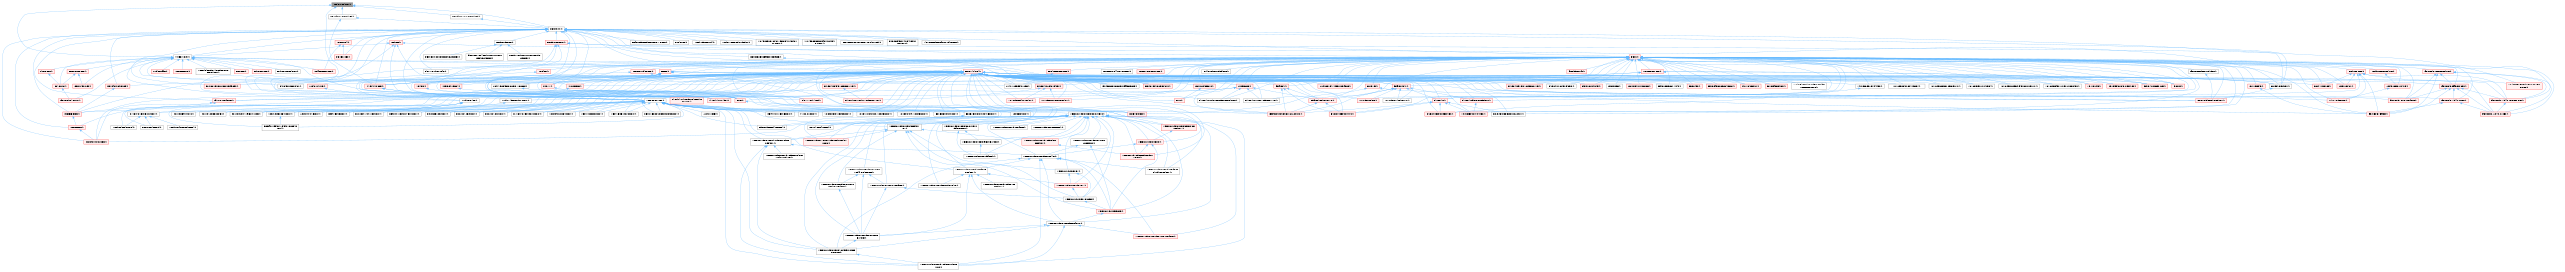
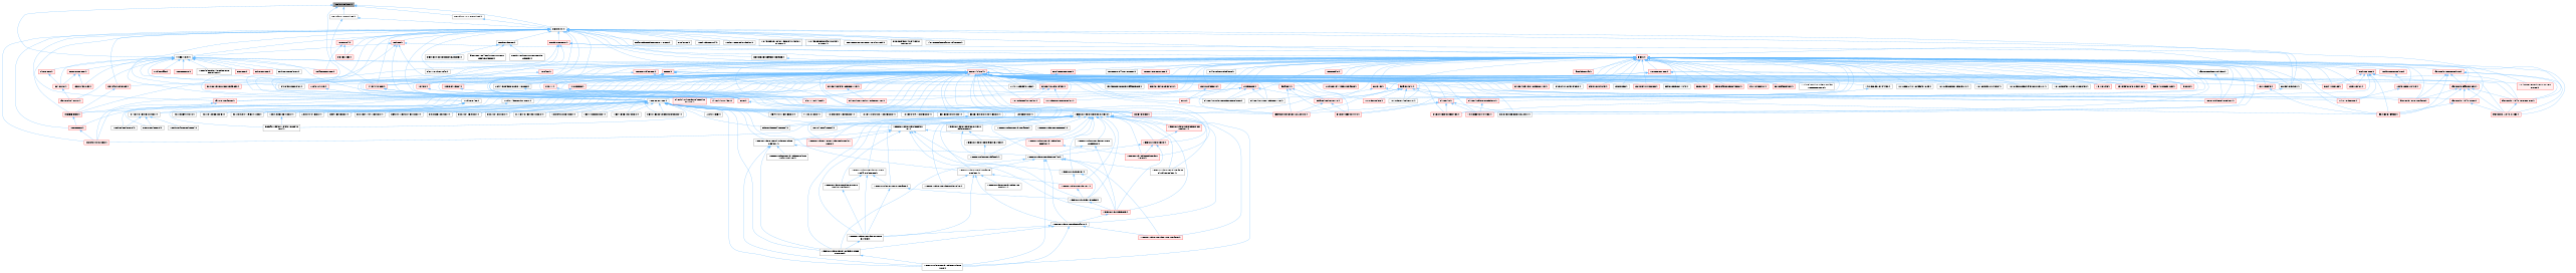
  digraph {
    node [color=grey40 fillcolor=white fontname=Helvetica fontsize=10 shape=box style=filled]
    edge [color=steelblue1 dir=back fontname=Helvetica fontsize=10 labelfontname=Helvetica labelfontsize=10 style=solid]
    n1 [color=gray40 fillcolor=grey60 fontcolor=black height=0.2 label="ScalarRegister.h" width=0.4]
    n2 [height=0.2 label="NoExportTypes.h" width=0.4]
    n3 [height=0.2 label="Transform.h" width=0.4]
    n4 [height=0.2 label="UnrealMath.h" width=0.4]
    n5 [height=0.2 label="TransformNonVectorized.h" width=0.4]
    n6 [height=0.2 label="TransformVectorized.h" width=0.4]
    n7 [height=0.2 label="AddPatchTool.h" width=0.4]
    n8 [height=0.2 label="AddPrimitiveTool.h" width=0.4]
    n9 [height=0.2 label="AudioMeter.h" width=0.4]
    n10 [height=0.2 label="BakeTransformTool.h" width=0.4]
    n11 [height=0.2 label="BaseMeshFromSplinesTool.h" width=0.4]
    n12 [height=0.2 label="TriangulateSplinesTool.h" width=0.4]
    n13 [height=0.2 label="CSGMeshesTool.h" width=0.4]
    n14 [height=0.2 label="CutMeshWithMeshTool.h" width=0.4]
    n15 [height=0.2 label="DataflowEditorWeightMapPaint\lTool.h" width=0.4]
    n16 [height=0.2 label="DeformMeshPolygonsTool.h" width=0.4]
    n17 [height=0.2 label="DisplaceMeshTool.h" width=0.4]
    n18 [height=0.2 label="DrawPolyPathTool.h" width=0.4]
    n19 [height=0.2 label="DrawPolygonTool.h" width=0.4]
    n20 [height=0.2 label="DynamicMeshBrushTool.h" width=0.4]
    n21 [height=0.2 label="DynamicMeshSculptTool.h" width=0.4]
    n22 [height=0.2 label="MeshGroupPaintTool.h" width=0.4]
    n23 [height=0.2 label="MeshInspectorTool.h" width=0.4]
    n24 [height=0.2 label="MeshVertexPaintTool.h" width=0.4]
    n25 [height=0.2 label="MeshVertexSculptTool.h" width=0.4]
    n26 [height=0.2 label="MetasoundFrontendDocument.h" width=0.4]
    n27 [height=0.2 label="MetasoundFrontendNodeTemplate\lReroute.h" width=0.4]
    n28 [height=0.2 label="MetasoundFrontendNodeTemplate\lInput.h" width=0.4]
    n29 [height=0.2 label="MetasoundFrontendInterface\lBindingRegistry.h" width=0.4]
    n30 [height=0.2 label="MetasoundFrontendInterface\lRegistry.h" width=0.4]
    n31 [height=0.2 label="MetasoundFrontendNodeTemplate\lRegistry.h" width=0.4]
    n32 [height=0.2 label="MetasoundFrontendRegistry\lKey.h" width=0.4]
    n33 [height=0.2 label="RemoveOccludedTrianglesTool.h" width=0.4]
    n34 [height=0.2 label="SelfUnionMeshesTool.h" width=0.4]
    n35 [height=0.2 label="UVLayoutTool.h" width=0.4]
    n36 [height=0.2 label="VoxelBlendMeshesTool.h" width=0.4]
    n37 [height=0.2 label="VoxelMorphologyMeshesTool.h" width=0.4]
    n38 [height=0.2 label="VoxelSolidifyMeshesTool.h" width=0.4]
    n39 [height=0.2 label="AnimNodeEditMode.h" width=0.4]
    n40 [height=0.2 label="AudioDevice.h" width=0.4]
    n41 [height=0.2 label="CacheAdapter.h" width=0.4]
    n42 [height=0.2 label="CameraLensEffectInterface.h" width=0.4]
    n43 [color=red fillcolor="#FFF0F0" height=0.2 label="Class.h" width=0.4]
    n44 [color=red fillcolor="#FFF0F0" height=0.2 label="LiveLinkTypes.h" width=0.4]
    n45 [color=red fillcolor="#FFF0F0" height=0.2 label="LiveLinkAnimationBlueprint\lStructs.h" width=0.4]
    n46 [color=red fillcolor="#FFF0F0" height=0.2 label="LiveLinkProvider.h" width=0.4]
    n47 [color=red fillcolor="#FFF0F0" height=0.2 label="StateTargets.h" width=0.4]
    n48 [color=red fillcolor="#FFF0F0" height=0.2 label="Intersector.h" width=0.4]
    n49 [color=red fillcolor="#FFF0F0" height=0.2 label="TransformSources.h" width=0.4]
    n50 [color=red fillcolor="#FFF0F0" height=0.2 label="MovieSceneTracksComponent\lTypes.h" width=0.4]
    n51 [color=red fillcolor="#FFF0F0" height=0.2 label="GizmoInterfaces.h" width=0.4]
    n52 [color=red fillcolor="#FFF0F0" height=0.2 label="RigVM.h" width=0.4]
    n53 [color=red fillcolor="#FFF0F0" height=0.2 label="RigVMNativized.h" width=0.4]
    n54 [height=0.2 label="RigVMPythonUtils.h" width=0.4]
    n55 [color=red fillcolor="#FFF0F0" height=0.2 label="Core.h" width=0.4]
    n56 [color=red fillcolor="#FFF0F0" height=0.2 label="CoreMinimal.h" width=0.4]
    n57 [height=0.2 label="CoreSharedPCH.h" width=0.4]
    n58 [color=red fillcolor="#FFF0F0" height=0.2 label="StaticMeshOperations.h" width=0.4]
    n59 [color=red fillcolor="#FFF0F0" height=0.2 label="TransformChange.h" width=0.4]
    n60 [height=0.2 label="DeferredDecalSceneProxyDesc.h" width=0.4]
    n61 [height=0.2 label="DualQuat.h" width=0.4]
    n62 [height=0.2 label="MeshAdapterUtil.h" width=0.4]
    n63 [height=0.2 label="MotionVectorSimulation.h" width=0.4]
    n64 [height=0.2 label="MovieSceneMotionVectorSimulation\lSystem.h" width=0.4]
    n65 [height=0.2 label="MovieSceneTransformOrigin\lSystem.h" width=0.4]
    n66 [color=red fillcolor="#FFF0F0" height=0.2 label="PlaneTypes.h" width=0.4]
    n67 [color=red fillcolor="#FFF0F0" height=0.2 label="RandomStream.h" width=0.4]
    n68 [color=red fillcolor="#FFF0F0" height=0.2 label="Variant.h" width=0.4]
    n69 [height=0.2 label="SceneComponentToDynamicMesh.h" width=0.4]
    n70 [height=0.2 label="SmartObjectVisualization\lContext.h" width=0.4]
    n71 [color=red fillcolor="#FFF0F0" height=0.2 label="Sphere.h" width=0.4]
    n72 [color=red fillcolor="#FFF0F0" height=0.2 label="VectorUtil.h" width=0.4]
    n73 [height=0.2 label="ViewBasedTransformAdjusters.h" width=0.4]
    n74 [color=red fillcolor="#FFF0F0" height=0.2 label="InputState.h" width=0.4]
    n75 [color=red fillcolor="#FFF0F0" height=0.2 label="ComponentSourceInterfaces.h" width=0.4]
    n76 [height=0.2 label="SimpleSuspension.h" width=0.4]
    n77 [color=red fillcolor="#FFF0F0" height=0.2 label="AudioBuffer.h" width=0.4]
    n78 [color=red fillcolor="#FFF0F0" height=0.2 label="CapsuleTypes.h" width=0.4]
    n79 [color=red fillcolor="#FFF0F0" height=0.2 label="GeneralPolygon2.h" width=0.4]
    n80 [color=red fillcolor="#FFF0F0" height=0.2 label="HalfspaceTypes.h" width=0.4]
    n81 [color=red fillcolor="#FFF0F0" height=0.2 label="Intersector1.h" width=0.4]
    n82 [color=red fillcolor="#FFF0F0" height=0.2 label="LineTypes.h" width=0.4]
    n83 [color=red fillcolor="#FFF0F0" height=0.2 label="Polygon2.h" width=0.4]
    n84 [height=0.2 label="MaterialCacheVirtualTexture\lDescriptor.h" width=0.4]
    n85 [color=red fillcolor="#FFF0F0" height=0.2 label="Ramper.h" width=0.4]
    n86 [color=red fillcolor="#FFF0F0" height=0.2 label="SegmentTypes.h" width=0.4]
    n87 [color=red fillcolor="#FFF0F0" height=0.2 label="SphereTypes.h" width=0.4]
    n88 [height=0.2 label="SpringInterpolator.h" width=0.4]
    n89 [height=0.2 label="RevolveSplineTool.h" width=0.4]
    n90 [height=0.2 label="MeshAttributePaintTool.h" width=0.4]
    n91 [height=0.2 label="MeshSelectionTool.h" width=0.4]
    n92 [height=0.2 label="SeamSculptTool.h" width=0.4]
    n93 [color=red fillcolor="#FFF0F0" height=0.2 label="MetasoundAssetBase.h" width=0.4]
    n94 [height=0.2 label="MetasoundFrontendTransform.h" width=0.4]
    n95 [height=0.2 label="MetasoundFrontendDocument\lBuilder.h" width=0.4]
    n96 [color=red fillcolor="#FFF0F0" height=0.2 label="MetasoundFrontendSourceInterface.h" width=0.4]
    n97 [height=0.2 label="MetasoundAssetKey.h" width=0.4]
    n98 [height=0.2 label="MetasoundAssetManager.h" width=0.4]
    n99 [color=red fillcolor="#FFF0F0" height=0.2 label="MetasoundFrontendQuery.h" width=0.4]
    n100 [height=0.2 label="MetasoundDocumentInterface.h" width=0.4]
    n101 [color=red fillcolor="#FFF0F0" height=0.2 label="MetasoundFrontend.h" width=0.4]
    n102 [height=0.2 label="MetasoundFrontendController.h" width=0.4]
    n103 [height=0.2 label="MetasoundFrontendSearchEngine.h" width=0.4]
    n104 [color=red fillcolor="#FFF0F0" height=0.2 label="MetasoundNodeRegistration\lMacro.h" width=0.4]
    n105 [color=red fillcolor="#FFF0F0" height=0.2 label="MetasoundFrontendDataType\lRegistry.h" width=0.4]
    n106 [height=0.2 label="MetasoundFrontendDocument\lAccessPtr.h" width=0.4]
    n107 [height=0.2 label="MetasoundFrontendDocument\lIdGenerator.h" width=0.4]
    n108 [height=0.2 label="MetasoundFrontendGraph.h" width=0.4]
    n109 [height=0.2 label="MetasoundFrontendGraphBuilder.h" width=0.4]
    n110 [height=0.2 label="MetasoundFrontendDocument\lModifyDelegates.h" width=0.4]
    n111 [height=0.2 label="MetasoundFrontendInterface.h" width=0.4]
    n112 [color=red fillcolor="#FFF0F0" height=0.2 label="MetasoundFrontendNodeClass\lRegistry.h" width=0.4]
    n113 [height=0.2 label="MetasoundParameterPack.h" width=0.4]
    n114 [height=0.2 label="MetasoundFrontendArchetype\lRegistry.h" width=0.4]
    n115 [height=0.2 label="MetasoundFrontendNodeTemplate\lAudioAnalyzer.h" width=0.4]
    n116 [height=0.2 label="MetasoundFrontendDocument\lCacheInterface.h" width=0.4]
    n117 [color=red fillcolor="#FFF0F0" height=0.2 label="MetasoundConverterNodeRegistration\lMacro.h" width=0.4]
    n118 [height=0.2 label="SoundDefinitions.h" width=0.4]
    n119 [height=0.2 label="SoundNodeDoppler.h" width=0.4]
    n120 [height=0.2 label="SoundSubmixGraphNode.h" width=0.4]
    n121 [height=0.2 label="FleshComponentCacheAdapter.h" width=0.4]
    n122 [height=0.2 label="GeometryCollectionComponent\lCacheAdapter.h" width=0.4]
    n123 [height=0.2 label="StaticMeshComponentCache\lAdapter.h" width=0.4]
    n124 [height=0.2 label="EmitterCameraLensEffectBase.h" width=0.4]
    n125 [color=red fillcolor="#FFF0F0" height=0.2 label="ARFilter.h" width=0.4]
    n126 [color=red fillcolor="#FFF0F0" height=0.2 label="AnimNodeBase.h" width=0.4]
    n127 [height=0.2 label="ArchiveObjectPropertyMapper.h" width=0.4]
    n128 [color=red fillcolor="#FFF0F0" height=0.2 label="CoreUObject.h" width=0.4]
    n129 [color=red fillcolor="#FFF0F0" height=0.2 label="AssetBundleData.h" width=0.4]
    n130 [color=red fillcolor="#FFF0F0" height=0.2 label="AssetData.h" width=0.4]
    n131 [height=0.2 label="AudioWidgetSubsystem.h" width=0.4]
    n132 [height=0.2 label="BlueprintActionDatabaseRegistrar.h" width=0.4]
    n133 [height=0.2 label="BlueprintAssetNodeSpawner.h" width=0.4]
    n134 [color=red fillcolor="#FFF0F0" height=0.2 label="EdGraphSchema_K2.h" width=0.4]
    n135 [color=red fillcolor="#FFF0F0" height=0.2 label="BlueprintEditorUtils.h" width=0.4]
    n136 [color=red fillcolor="#FFF0F0" height=0.2 label="EdGraphSchema_K2_Actions.h" width=0.4]
    n137 [height=0.2 label="AssetCompilingManager.h" width=0.4]
    n138 [color=red fillcolor="#FFF0F0" height=0.2 label="AssetManagerTypes.h" width=0.4]
    n139 [color=red fillcolor="#FFF0F0" height=0.2 label="Attenuation.h" width=0.4]
    n140 [color=red fillcolor="#FFF0F0" height=0.2 label="AttributesContainer.h" width=0.4]
    n141 [color=red fillcolor="#FFF0F0" height=0.2 label="AttributesRuntime.h" width=0.4]
    n142 [color=red fillcolor="#FFF0F0" height=0.2 label="AudioPanelWidgetInterface.h" width=0.4]
    n143 [color=red fillcolor="#FFF0F0" height=0.2 label="AudioVolume.h" width=0.4]
    n144 [height=0.2 label="BPVariableDragDropAction.h" width=0.4]
    n145 [color=red fillcolor="#FFF0F0" height=0.2 label="BehaviorTreeTypes.h" width=0.4]
    n146 [color=red fillcolor="#FFF0F0" height=0.2 label="Blueprint.h" width=0.4]
    n147 [color=red fillcolor="#FFF0F0" height=0.2 label="BlueprintEditorSettings.h" width=0.4]
    n148 [color=red fillcolor="#FFF0F0" height=0.2 label="KismetEditorUtilities.h" width=0.4]
    n149 [color=red fillcolor="#FFF0F0" height=0.2 label="BlueprintActionFilter.h" width=0.4]
    n150 [color=red fillcolor="#FFF0F0" height=0.2 label="BlueprintFunctionNodeSpawner.h" width=0.4]
    n151 [color=red fillcolor="#FFF0F0" height=0.2 label="K2Node_CallFunction.h" width=0.4]
    n152 [color=red fillcolor="#FFF0F0" height=0.2 label="K2Node_StructOperation.h" width=0.4]
    n153 [color=red fillcolor="#FFF0F0" height=0.2 label="BlueprintEventNodeSpawner.h" width=0.4]
    n154 [color=red fillcolor="#FFF0F0" height=0.2 label="BlueprintFieldNodeSpawner.h" width=0.4]
    n155 [color=red fillcolor="#FFF0F0" height=0.2 label="BlueprintGeneratedClass.h" width=0.4]
    n156 [height=0.2 label="BlueprintNodeHelpers.h" width=0.4]
    n157 [color=red fillcolor="#FFF0F0" height=0.2 label="BodyInstance.h" width=0.4]
    n158 [height=0.2 label="BuiltInChannelEditors.h" width=0.4]
    n159 [color=red fillcolor="#FFF0F0" height=0.2 label="Casts.h" width=0.4]
    n160 [color=red fillcolor="#FFF0F0" height=0.2 label="CoreUObjectSharedPCH.h" width=0.4]
    n161 [color=red fillcolor="#FFF0F0" height=0.2 label="EdGraph.h" width=0.4]
    n162 [color=red fillcolor="#FFF0F0" height=0.2 label="EdGraphPin.h" width=0.4]
    n163 [color=red fillcolor="#FFF0F0" height=0.2 label="K2Node_Select.h" width=0.4]
    n164 [height=0.2 label="K2Node_SwitchEnum.h" width=0.4]
    n165 [color=red fillcolor="#FFF0F0" height=0.2 label="ClassIconFinder.h" width=0.4]
    n166 [height=0.2 label="ClassTree.h" width=0.4]
    n167 [color=red fillcolor="#FFF0F0" height=0.2 label="CompositeFont.h" width=0.4]
    n168 [color=red fillcolor="#FFF0F0" height=0.2 label="Font.h" width=0.4]
    n169 [color=red fillcolor="#FFF0F0" height=0.2 label="ConstraintInstance.h" width=0.4]
    n170 [color=red fillcolor="#FFF0F0" height=0.2 label="CoreNet.h" width=0.4]
    n171 [color=red fillcolor="#FFF0F0" height=0.2 label="CurveTable.h" width=0.4]
    n172 [color=red fillcolor="#FFF0F0" height=0.2 label="GameplayEffect.h" width=0.4]
+   n173 [color=red fillcolor="#FFF0F0" height=0.2 label="DataTable.h" width=0.4]
    n174 [height=0.2 label="EditorCategoryUtils.h" width=0.4]
    n175 [color=red fillcolor="#FFF0F0" height=0.2 label="EngineBaseTypes.h" width=0.4]
    n176 [color=red fillcolor="#FFF0F0" height=0.2 label="EngineTypes.h" width=0.4]
    n177 [color=red fillcolor="#FFF0F0" height=0.2 label="GameplayAbilityTargetTypes.h" width=0.4]
    n178 [color=red fillcolor="#FFF0F0" height=0.2 label="GameplayAbilityTypes.h" width=0.4]
    n179 [color=red fillcolor="#FFF0F0" height=0.2 label="Events.h" width=0.4]
    n180 [color=red fillcolor="#FFF0F0" height=0.2 label="Factories.h" width=0.4]
    n181 [color=red fillcolor="#FFF0F0" height=0.2 label="FastReferenceCollector.h" width=0.4]
    n182 [color=red fillcolor="#FFF0F0" height=0.2 label="FlowDirection.h" width=0.4]
    n183 [color=red fillcolor="#FFF0F0" height=0.2 label="FontSdfSettings.h" width=0.4]
    n184 [color=red fillcolor="#FFF0F0" height=0.2 label="GCObjectInfo.h" width=0.4]
    n185 [color=red fillcolor="#FFF0F0" height=0.2 label="GameplayAbilitySpec.h" width=0.4]
    n186 [color=red fillcolor="#FFF0F0" height=0.2 label="GameplayCueInterface.h" width=0.4]
    n187 [color=red fillcolor="#FFF0F0" height=0.2 label="GameplayEffectTypes.h" width=0.4]
    n188 [color=red fillcolor="#FFF0F0" height=0.2 label="GameplayTagContainer.h" width=0.4]
    n189 [height=0.2 label="GeneratedCppIncludes.h" width=0.4]
    n190 [height=0.2 label="IAnimBlueprintNodeOverride\lAssetsContext.h" width=0.4]
    n191 [color=red fillcolor="#FFF0F0" height=0.2 label="InputCoreTypes.h" width=0.4]
    n192 [color=red fillcolor="#FFF0F0" height=0.2 label="InteractiveTool.h" width=0.4]
-   n193 [height=0.2 label="K2Node_BitmaskLiteral.h" width=0.4]
+   n193 [height=0.2 label="K2Node_AnimNodeEditMode.h" width=0.4]
    n194 [height=0.2 label="K2Node_CastByteToEnum.h" width=0.4]
    n195 [height=0.2 label="K2Node_EnumLiteral.h" width=0.4]
    n196 [height=0.2 label="K2Node_ForEachElementInEnum.h" width=0.4]
    n197 [height=0.2 label="K2Node_GetNumEnumEntries.h" width=0.4]
    n198 [color=red fillcolor="#FFF0F0" height=0.2 label="KeyHandle.h" width=0.4]
    n199 [height=0.2 label="KismetDebugUtilities.h" width=0.4]
    n200 [color=red fillcolor="#FFF0F0" height=0.2 label="LevelEditorPlaySettings.h" width=0.4]
    n1 -> n2
    n1 -> n3
    n1 -> n4
    n1 -> n5
    n1 -> n6
    n2 -> n7
    n2 -> n8
    n2 -> n9
    n2 -> n10
    n2 -> n11
    n2 -> n12
    n2 -> n13
    n2 -> n14
    n2 -> n15
    n2 -> n16
    n2 -> n17
    n2 -> n18
    n2 -> n19
    n2 -> n20
    n2 -> n21
    n2 -> n22
    n2 -> n23
    n2 -> n24
    n2 -> n25
    n2 -> n26
    n2 -> n27
    n2 -> n28
    n2 -> n29
    n2 -> n30
    n2 -> n31
    n2 -> n32
    n2 -> n33
    n2 -> n34
    n2 -> n35
    n2 -> n36
    n2 -> n37
    n2 -> n38
    n3 -> n4
    n3 -> n39
    n3 -> n40
    n3 -> n41
    n3 -> n42
    n3 -> n43
    n3 -> n44
    n3 -> n45
    n3 -> n46
    n3 -> n47
    n3 -> n48
    n3 -> n49
    n3 -> n50
    n3 -> n51
    n3 -> n52
    n3 -> n53
    n3 -> n54
    n3 -> n55
    n3 -> n56
    n3 -> n57
    n3 -> n58
    n3 -> n59
    n3 -> n60
    n3 -> n61
    n3 -> n62
    n3 -> n63
    n3 -> n64
    n3 -> n65
    n3 -> n66
    n3 -> n67
    n3 -> n68
    n3 -> n69
    n3 -> n70
    n3 -> n71
    n3 -> n72
    n3 -> n73
    n4 -> n55
    n4 -> n56
    n4 -> n57
    n4 -> n74
    n4 -> n75
    n4 -> n76
    n4 -> n77
    n4 -> n78
    n4 -> n79
    n4 -> n80
    n4 -> n81
    n4 -> n82
    n4 -> n83
    n4 -> n84
    n4 -> n85
    n4 -> n86
    n4 -> n87
    n4 -> n88
    n5 -> n3
    n6 -> n3
    n6 -> n44
    n11 -> n12
    n11 -> n89
    n20 -> n90
    n20 -> n91
    n20 -> n92
    n24 -> n15
    n26 -> n27
    n26 -> n28
    n26 -> n29
    n26 -> n30
    n26 -> n31
    n26 -> n32
    n26 -> n93
    n26 -> n94
    n26 -> n95
    n26 -> n96
    n26 -> n97
    n26 -> n98
    n26 -> n99
    n26 -> n100
    n26 -> n101
    n26 -> n102
    n26 -> n103
    n26 -> n104
    n26 -> n105
    n26 -> n106
    n26 -> n107
    n26 -> n108
    n26 -> n109
    n26 -> n110
    n26 -> n111
    n26 -> n112
    n26 -> n113
    n27 -> n28
    n30 -> n94
    n30 -> n95
    n30 -> n99
    n30 -> n103
    n30 -> n114
    n31 -> n27
    n31 -> n28
    n31 -> n102
    n31 -> n115
    n32 -> n31
    n32 -> n93
    n32 -> n97
    n32 -> n98
    n32 -> n112
    n32 -> n116
    n32 -> n117
    n40 -> n118
    n40 -> n119
    n40 -> n120
    n41 -> n121
    n41 -> n122
    n41 -> n123
    n42 -> n124
    n43 -> n44
    n43 -> n52
    n43 -> n53
    n43 -> n54
    n43 -> n105
    n43 -> n125
    n43 -> n126
    n43 -> n127
    n43 -> n128
    n43 -> n129
    n43 -> n130
    n43 -> n131
    n43 -> n132
    n43 -> n133
    n43 -> n134
    n43 -> n135
    n43 -> n136
    n43 -> n137
    n43 -> n138
    n43 -> n139
    n43 -> n140
    n43 -> n141
    n43 -> n142
    n43 -> n143
    n43 -> n144
    n43 -> n145
    n43 -> n146
    n43 -> n147
    n43 -> n148
    n43 -> n149
    n43 -> n150
    n43 -> n151
    n43 -> n152
    n43 -> n153
    n43 -> n154
    n43 -> n155
    n43 -> n156
    n43 -> n157
    n43 -> n158
    n43 -> n159
    n43 -> n160
    n43 -> n161
    n43 -> n162
    n43 -> n163
    n43 -> n164
    n43 -> n165
    n43 -> n166
    n43 -> n167
    n43 -> n168
    n43 -> n169
    n43 -> n170
    n43 -> n171
    n43 -> n172
+   n43 -> n173
    n43 -> n174
    n43 -> n175
    n43 -> n176
    n43 -> n177
    n43 -> n178
    n43 -> n179
    n43 -> n180
    n43 -> n181
    n43 -> n182
    n43 -> n183
    n43 -> n184
    n43 -> n185
    n43 -> n186
    n43 -> n187
    n43 -> n188
    n43 -> n189
    n43 -> n190
    n43 -> n191
    n43 -> n192
    n43 -> n193
    n43 -> n194
    n43 -> n195
    n43 -> n196
    n43 -> n197
    n43 -> n198
    n43 -> n199
    n43 -> n200
    n44 -> n45
    n44 -> n46
    n47 -> n48
    n48 -> n49
    n51 -> n47
    n51 -> n49
    n52 -> n53
    n55 -> n128
    n56 -> n7
    n56 -> n8
    n56 -> n10
    n56 -> n11
    n56 -> n12
    n56 -> n13
    n56 -> n14
    n56 -> n15
    n56 -> n16
    n56 -> n17
    n56 -> n18
    n56 -> n19
    n56 -> n20
    n56 -> n21
    n56 -> n22
    n56 -> n23
    n56 -> n24
    n56 -> n25
    n56 -> n33
    n56 -> n34
    n56 -> n35
    n56 -> n36
    n56 -> n37
    n56 -> n38
    n56 -> n39
    n56 -> n44
    n56 -> n45
    n56 -> n46
    n56 -> n47
    n56 -> n48
    n56 -> n49
    n56 -> n51
    n56 -> n52
    n56 -> n55
    n56 -> n57
    n56 -> n58
    n56 -> n59
    n56 -> n74
    n56 -> n75
    n56 -> n76
    n56 -> n89
    n56 -> n91
    n56 -> n92
    n56 -> n101
    n56 -> n104
    n56 -> n117
    n56 -> n119
    n56 -> n120
    n56 -> n124
    n56 -> n126
    n56 -> n127
    n56 -> n131
    n56 -> n132
    n56 -> n133
    n56 -> n134
    n56 -> n135
    n56 -> n136
    n56 -> n139
    n56 -> n142
    n56 -> n143
    n56 -> n144
    n56 -> n145
    n56 -> n146
    n56 -> n147
    n56 -> n148
    n56 -> n149
    n56 -> n150
    n56 -> n151
    n56 -> n152
    n56 -> n153
    n56 -> n154
    n56 -> n155
    n56 -> n156
    n56 -> n157
    n56 -> n161
    n56 -> n162
    n56 -> n163
    n56 -> n164
    n56 -> n165
    n56 -> n166
    n56 -> n167
    n56 -> n168
    n56 -> n169
-   n56 -> n68
+   n56 -> n171
    n56 -> n172
    n56 -> n174
    n56 -> n177
    n56 -> n178
    n56 -> n179
    n56 -> n180
    n56 -> n181
    n56 -> n182
    n56 -> n183
    n56 -> n185
    n56 -> n186
    n56 -> n187
    n56 -> n190
    n56 -> n192
    n56 -> n193
    n56 -> n194
    n56 -> n195
    n56 -> n196
    n56 -> n197
    n56 -> n198
    n56 -> n199
    n56 -> n200
    n57 -> n160
    n59 -> n47
    n67 -> n2
    n67 -> n43
    n67 -> n55
    n67 -> n57
    n67 -> n68
    n68 -> n55
    n71 -> n2
    n71 -> n4
    n71 -> n39
    n71 -> n55
    n71 -> n57
    n72 -> n66
    n72 -> n80
    n74 -> n51
    n82 -> n83
    n83 -> n79
    n86 -> n78
    n86 -> n83
    n93 -> n94
    n94 -> n27
    n94 -> n28
    n94 -> n95
    n94 -> n96
    n95 -> n27
    n97 -> n98
    n97 -> n99
    n98 -> n93
    n99 -> n98
    n100 -> n95
    n100 -> n98
    n101 -> n93
    n101 -> n102
    n101 -> n104
    n102 -> n27
    n102 -> n28
    n102 -> n29
    n102 -> n30
    n102 -> n93
    n102 -> n94
    n102 -> n96
    n105 -> n101
    n106 -> n93
    n106 -> n102
    n107 -> n108
    n107 -> n109
    n109 -> n108
    n110 -> n95
    n110 -> n100
    n110 -> n116
    n112 -> n104
    n116 -> n95
    n125 -> n2
    n127 -> n128
    n129 -> n2
    n129 -> n130
    n130 -> n2
    n130 -> n131
    n130 -> n132
    n130 -> n133
    n130 -> n134
    n131 -> n120
    n134 -> n135
    n134 -> n136
    n140 -> n141
    n141 -> n126
    n143 -> n40
    n146 -> n135
    n146 -> n136
    n146 -> n144
    n146 -> n147
    n146 -> n148
    n149 -> n150
    n149 -> n151
    n149 -> n152
    n154 -> n150
    n155 -> n148
    n159 -> n44
    n159 -> n47
    n159 -> n49
    n159 -> n117
    n159 -> n128
    n159 -> n136
    n159 -> n160
    n159 -> n161
    n159 -> n162
    n161 -> n134
    n161 -> n135
    n161 -> n136
    n162 -> n134
    n162 -> n136
    n162 -> n146
    n162 -> n155
    n162 -> n163
    n162 -> n164
    n167 -> n168
    n170 -> n128
    n170 -> n160
    n171 -> n172
    n175 -> n39
    n176 -> n50
    n176 -> n126
    n176 -> n139
    n176 -> n146
    n176 -> n157
    n176 -> n172
    n176 -> n177
    n177 -> n178
    n185 -> n172
    n185 -> n178
    n187 -> n172
    n187 -> n177
    n187 -> n178
    n187 -> n185
    n187 -> n186
    n188 -> n172
    n188 -> n177
    n188 -> n178
    n188 -> n186
    n188 -> n187
    n189 -> n160
    n191 -> n39
    n191 -> n74
    n191 -> n145
    n191 -> n179
    n192 -> n11
    n199 -> n147
  }
